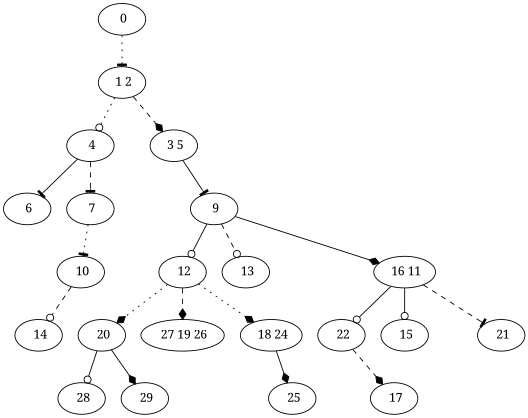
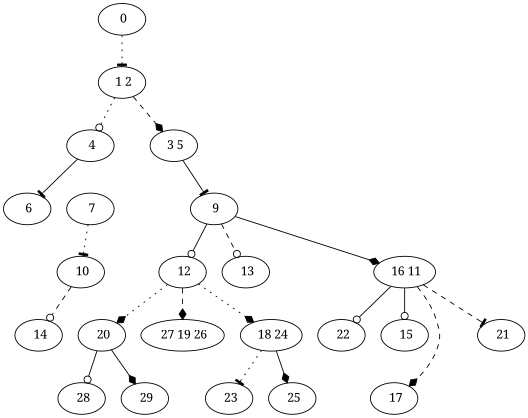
  digraph {
    fontname="Noto Serif"
    node [fontname="Noto Serif"]
    edge [arrowhead=diamond fontname="Noto Serif" style=solid]
    " 0"
    " 1 2"
    " 4"
    " 3 5"
    " 6"
    " 7"
    " 9"
    " 10"
    " 12"
    " 13"
    " 16 11"
    " 20"
    " 27 19 26"
    " 18 24"
    " 28"
    " 29"
+   " 23"
    " 25"
    " 14"
    " 22"
    " 15"
    " 17"
    " 21"
    " 0" -> " 1 2" [arrowhead=tee style=dotted]
    " 1 2" -> " 4" [arrowhead=odot style=dotted]
    " 1 2" -> " 3 5" [style=dashed]
    " 4" -> " 6" [arrowhead=tee]
-   " 4" -> " 7" [arrowhead=tee style=dashed]
    " 3 5" -> " 9" [arrowhead=tee]
    " 7" -> " 10" [arrowhead=tee style=dotted]
    " 9" -> " 12" [arrowhead=odot]
    " 9" -> " 13" [arrowhead=odot style=dashed]
    " 9" -> " 16 11"
    " 10" -> " 14" [arrowhead=odot style=dashed]
    " 12" -> " 20" [style=dotted]
    " 12" -> " 27 19 26" [style=dashed]
    " 12" -> " 18 24" [style=dotted]
    " 16 11" -> " 22" [arrowhead=odot]
    " 16 11" -> " 15" [arrowhead=odot]
-   " 22" -> " 17" [style=dashed]
+   " 16 11" -> " 17" [style=dashed]
    " 16 11" -> " 21" [arrowhead=tee style=dashed]
    " 20" -> " 28" [arrowhead=odot]
    " 20" -> " 29"
+   " 18 24" -> " 23" [arrowhead=tee style=dotted]
    " 18 24" -> " 25"
  }
